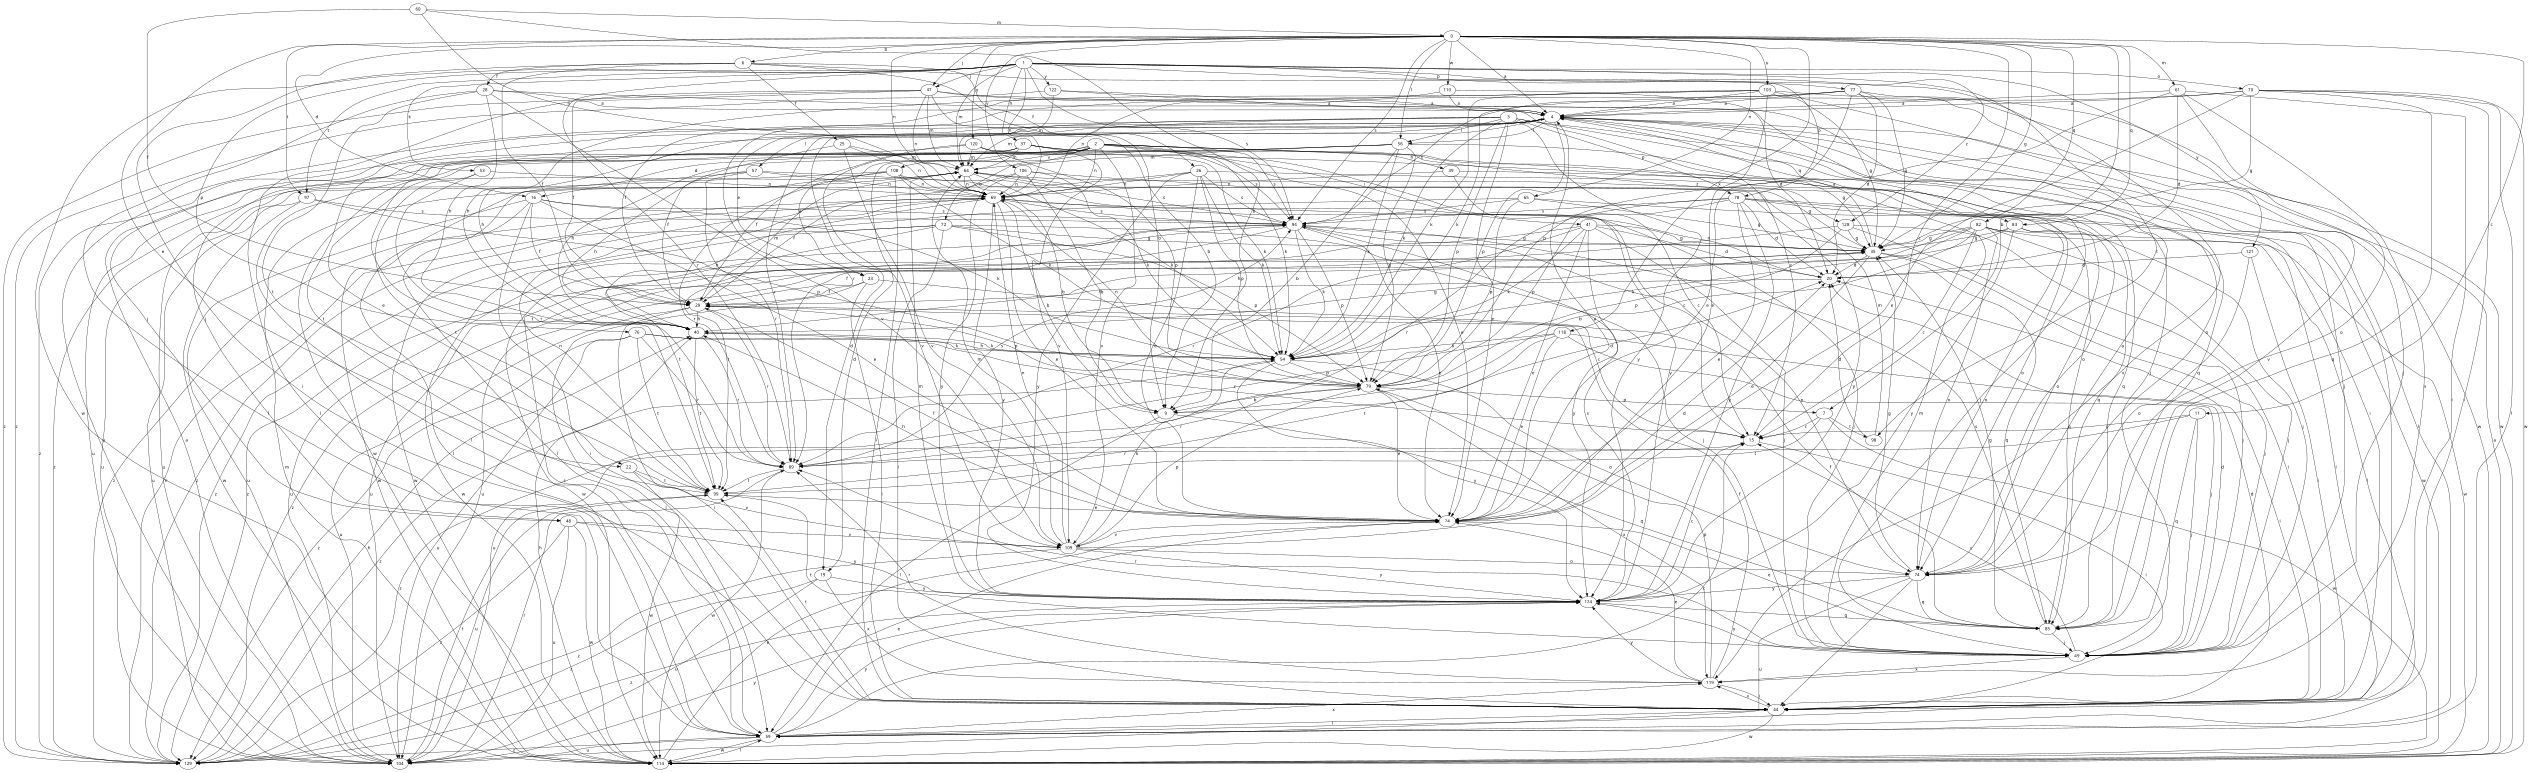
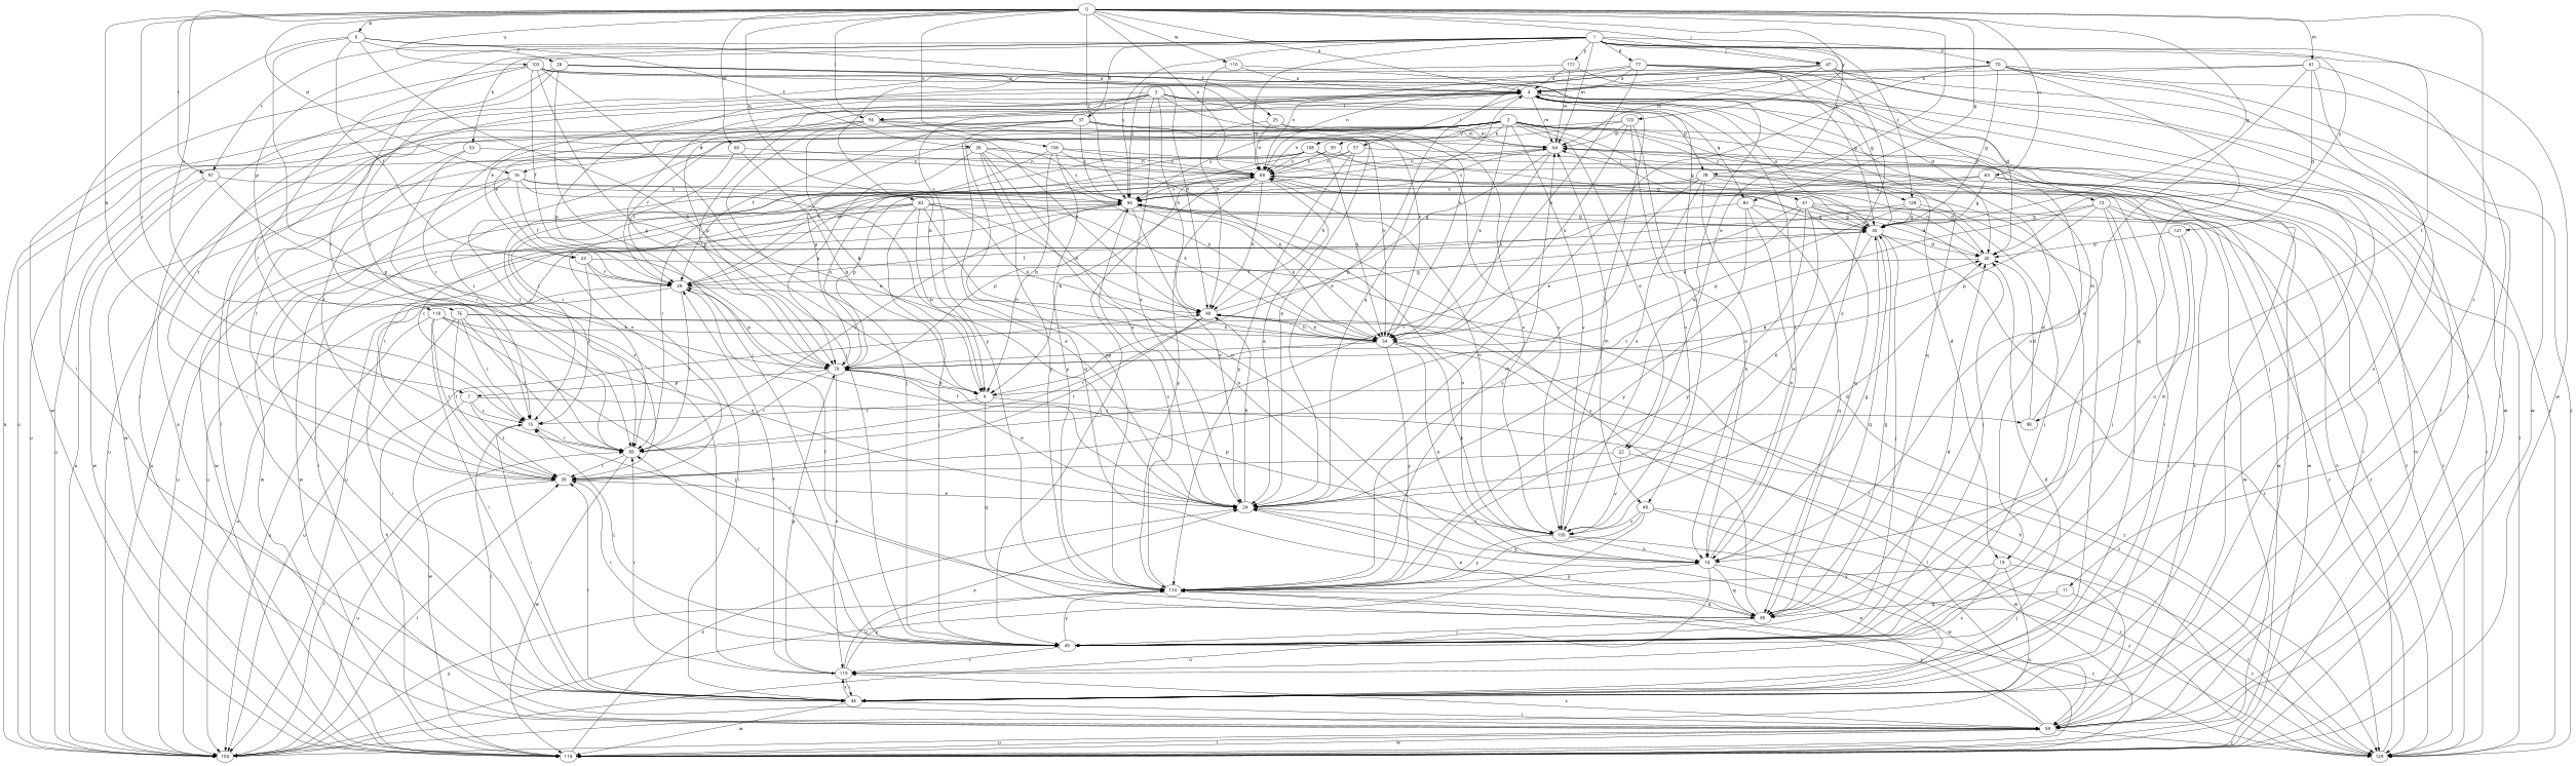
  strict digraph {
    fontname="Noto Sans"
    node [fontname="Noto Sans"]
    edge [fontname="Noto Sans"]
    0
    4
    6
    7
    11
    15
    16
    22
    35
    47
    56
    60
    61
    65
    69
    82
    83
    94
    97
    103
    106
    110
    118
    120
    64
    89
    19
    104
    44
    48
    79
    49
    57
    59
    85
    9
    25
    26
    28
    29
    119
    98
    114
    99
    129
    54
    24
    109
    20
    74
    40
    124
    1
    37
    53
    70
    76
    77
    78
    121
    122
    128
    2
    23
    39
    41
    72
    108
    3
    0 -> 4 [label=a]
    0 -> 6 [label=b]
    0 -> 7 [label=b]
    0 -> 11 [label=c]
    0 -> 15 [label=c]
    0 -> 16 [label=d]
    0 -> 22 [label=e]
    0 -> 35 [label=g]
    0 -> 47 [label=j]
    0 -> 56 [label=l]
-   60 -> 0 [label=m]
+   0 -> 60 [label=m]
    0 -> 61 [label=m]
    0 -> 65 [label=n]
    0 -> 69 [label=n]
    0 -> 82 [label=q]
    0 -> 83 [label=q]
    0 -> 94 [label=s]
    0 -> 97 [label=t]
    0 -> 103 [label=u]
    0 -> 106 [label=v]
    0 -> 110 [label=w]
    0 -> 118 [label=x]
    0 -> 120 [label=y]
    4 -> 56 [label=l]
    4 -> 64 [label=m]
    4 -> 89 [label=r]
    4 -> 19 [label=d]
    4 -> 104 [label=u]
    4 -> 44 [label=i]
    4 -> 48 [label=j]
    4 -> 79 [label=p]
    4 -> 49 [label=j]
    4 -> 57 [label=l]
    4 -> 59 [label=l]
    4 -> 85 [label=q]
    6 -> 44 [label=i]
    6 -> 9 [label=b]
    6 -> 25 [label=f]
    6 -> 26 [label=f]
    6 -> 28 [label=f]
    6 -> 29 [label=f]
    6 -> 119 [label=x]
    7 -> 15 [label=c]
    7 -> 98 [label=t]
    7 -> 114 [label=w]
    7 -> 99 [label=t]
    11 -> 49 [label=j]
    11 -> 85 [label=q]
    11 -> 129 [label=z]
    15 -> 89 [label=r]
    15 -> 44 [label=i]
    16 -> 94 [label=s]
    16 -> 104 [label=u]
    16 -> 44 [label=i]
    16 -> 29 [label=f]
    16 -> 114 [label=w]
    16 -> 54 [label=k]
    16 -> 24 [label=e]
    22 -> 114 [label=w]
    22 -> 99 [label=t]
    22 -> 109 [label=v]
    35 -> 4 [label=a]
    35 -> 49 [label=j]
    35 -> 85 [label=q]
    35 -> 29 [label=f]
    35 -> 129 [label=z]
    35 -> 24 [label=e]
    35 -> 20 [label=d]
    47 -> 4 [label=a]
    47 -> 69 [label=n]
    47 -> 64 [label=m]
    47 -> 59 [label=l]
    47 -> 9 [label=b]
-   47 -> 29 [label=f]
    47 -> 129 [label=z]
    47 -> 74 [label=o]
    56 -> 64 [label=m]
    56 -> 79 [label=p]
    56 -> 49 [label=j]
    56 -> 9 [label=b]
    56 -> 114 [label=w]
    56 -> 54 [label=k]
    56 -> 40 [label=h]
    60 -> 69 [label=n]
    60 -> 9 [label=b]
    60 -> 29 [label=f]
    61 -> 4 [label=a]
    61 -> 44 [label=i]
    61 -> 79 [label=p]
    61 -> 119 [label=x]
    61 -> 20 [label=d]
    61 -> 74 [label=o]
    65 -> 35 [label=g]
    65 -> 94 [label=s]
    65 -> 79 [label=p]
    65 -> 59 [label=l]
    65 -> 129 [label=z]
    69 -> 94 [label=s]
    69 -> 49 [label=j]
    69 -> 9 [label=b]
    69 -> 114 [label=w]
    69 -> 129 [label=z]
    69 -> 24 [label=e]
    69 -> 40 [label=h]
    69 -> 124 [label=y]
    82 -> 15 [label=c]
    82 -> 35 [label=g]
    82 -> 49 [label=j]
    82 -> 59 [label=l]
    82 -> 9 [label=b]
    82 -> 114 [label=w]
    82 -> 54 [label=k]
    82 -> 74 [label=o]
    82 -> 40 [label=h]
    83 -> 35 [label=g]
    83 -> 104 [label=u]
    83 -> 85 [label=q]
    83 -> 74 [label=o]
    83 -> 124 [label=y]
    94 -> 35 [label=g]
    94 -> 104 [label=u]
    94 -> 79 [label=p]
    94 -> 114 [label=w]
    94 -> 99 [label=t]
    94 -> 54 [label=k]
    94 -> 24 [label=e]
    94 -> 74 [label=o]
    97 -> 94 [label=s]
    97 -> 104 [label=u]
    97 -> 79 [label=p]
    97 -> 114 [label=w]
    103 -> 4 [label=a]
    103 -> 35 [label=g]
    103 -> 89 [label=r]
    103 -> 49 [label=j]
    103 -> 29 [label=f]
    103 -> 114 [label=w]
    103 -> 54 [label=k]
    103 -> 24 [label=e]
    106 -> 35 [label=g]
    106 -> 69 [label=n]
    106 -> 9 [label=b]
    106 -> 29 [label=f]
    106 -> 54 [label=k]
    106 -> 124 [label=y]
    110 -> 4 [label=a]
    110 -> 20 [label=d]
    110 -> 40 [label=h]
    118 -> 104 [label=u]
    118 -> 44 [label=i]
    118 -> 49 [label=j]
    118 -> 99 [label=t]
    118 -> 54 [label=k]
    118 -> 24 [label=e]
    120 -> 64 [label=m]
    120 -> 79 [label=p]
    120 -> 99 [label=t]
    120 -> 54 [label=k]
    120 -> 109 [label=v]
    120 -> 74 [label=o]
    64 -> 69 [label=n]
    64 -> 94 [label=s]
    64 -> 9 [label=b]
    64 -> 129 [label=z]
    64 -> 54 [label=k]
    89 -> 94 [label=s]
    89 -> 114 [label=w]
    89 -> 99 [label=t]
    19 -> 104 [label=u]
    19 -> 119 [label=x]
    19 -> 129 [label=z]
    19 -> 124 [label=y]
    104 -> 4 [label=a]
    104 -> 89 [label=r]
    104 -> 99 [label=t]
    104 -> 124 [label=y]
    44 -> 59 [label=l]
    44 -> 119 [label=x]
    44 -> 114 [label=w]
    44 -> 99 [label=t]
    44 -> 20 [label=d]
    48 -> 104 [label=u]
    48 -> 114 [label=w]
    48 -> 129 [label=z]
    48 -> 109 [label=v]
    48 -> 124 [label=y]
    79 -> 7 [label=p]
    79 -> 69 [label=n]
    79 -> 89 [label=r]
    79 -> 9 [label=b]
    79 -> 119 [label=x]
    79 -> 24 [label=e]
    49 -> 15 [label=c]
    49 -> 64 [label=m]
    49 -> 89 [label=r]
    49 -> 119 [label=x]
    49 -> 99 [label=t]
    49 -> 20 [label=d]
    49 -> 124 [label=y]
    57 -> 69 [label=n]
    57 -> 89 [label=r]
    57 -> 59 [label=l]
    57 -> 40 [label=h]
    57 -> 124 [label=y]
    59 -> 15 [label=c]
    59 -> 94 [label=s]
    59 -> 104 [label=u]
    59 -> 119 [label=x]
    59 -> 114 [label=w]
    59 -> 129 [label=z]
    59 -> 24 [label=e]
    59 -> 124 [label=y]
    85 -> 35 [label=g]
    85 -> 94 [label=s]
    85 -> 49 [label=j]
    85 -> 29 [label=f]
    85 -> 24 [label=e]
-   11 -> 15 [label=c]
+   9 -> 15 [label=c]
    9 -> 59 [label=l]
    9 -> 85 [label=q]
    9 -> 20 [label=d]
    25 -> 69 [label=n]
    25 -> 64 [label=m]
    25 -> 29 [label=f]
    25 -> 109 [label=v]
    26 -> 69 [label=n]
    26 -> 94 [label=s]
    26 -> 104 [label=u]
    26 -> 79 [label=p]
    26 -> 54 [label=k]
    26 -> 24 [label=e]
    26 -> 74 [label=o]
    26 -> 124 [label=y]
    28 -> 4 [label=a]
    28 -> 49 [label=j]
    28 -> 59 [label=l]
    28 -> 99 [label=t]
    28 -> 109 [label=v]
    28 -> 40 [label=h]
    29 -> 64 [label=m]
    29 -> 89 [label=r]
    29 -> 104 [label=u]
    29 -> 44 [label=i]
    29 -> 79 [label=p]
    29 -> 40 [label=h]
    119 -> 89 [label=r]
    119 -> 44 [label=i]
    119 -> 79 [label=p]
    119 -> 29 [label=f]
    119 -> 24 [label=e]
    119 -> 124 [label=y]
    98 -> 64 [label=m]
    98 -> 20 [label=d]
    114 -> 4 [label=a]
    114 -> 64 [label=m]
    114 -> 59 [label=l]
    114 -> 24 [label=e]
    114 -> 40 [label=h]
    99 -> 69 [label=n]
    99 -> 104 [label=u]
    99 -> 24 [label=e]
    129 -> 69 [label=n]
    129 -> 40 [label=h]
    54 -> 79 [label=p]
    54 -> 129 [label=z]
    54 -> 74 [label=o]
    54 -> 40 [label=h]
    54 -> 124 [label=y]
    24 -> 4 [label=a]
    24 -> 29 [label=f]
    24 -> 109 [label=v]
    24 -> 40 [label=h]
    109 -> 69 [label=n]
    109 -> 64 [label=m]
    109 -> 79 [label=p]
    109 -> 129 [label=z]
    109 -> 54 [label=k]
    109 -> 20 [label=d]
    109 -> 74 [label=o]
    109 -> 124 [label=y]
    20 -> 69 [label=n]
    20 -> 29 [label=f]
    74 -> 4 [label=a]
    74 -> 35 [label=g]
    74 -> 104 [label=u]
    74 -> 44 [label=i]
    74 -> 85 [label=q]
    74 -> 124 [label=y]
    40 -> 35 [label=g]
    40 -> 89 [label=r]
    40 -> 99 [label=t]
    40 -> 54 [label=k]
    124 -> 15 [label=c]
    124 -> 94 [label=s]
    124 -> 64 [label=m]
    124 -> 85 [label=q]
    124 -> 129 [label=z]
    1 -> 47 [label=j]
    1 -> 69 [label=n]
    1 -> 94 [label=s]
    1 -> 97 [label=t]
    1 -> 64 [label=m]
    1 -> 89 [label=r]
    1 -> 98 [label=t]
    1 -> 114 [label=w]
    1 -> 37 [label=h]
    1 -> 53 [label=k]
    1 -> 70 [label=o]
    1 -> 76 [label=p]
    1 -> 77 [label=p]
    1 -> 78 [label=p]
    1 -> 121 [label=y]
    1 -> 122 [label=y]
    1 -> 128 [label=z]
    37 -> 94 [label=s]
    37 -> 64 [label=m]
    37 -> 59 [label=l]
    37 -> 85 [label=q]
    37 -> 29 [label=f]
    37 -> 99 [label=t]
    37 -> 24 [label=e]
    37 -> 109 [label=v]
    53 -> 69 [label=n]
    53 -> 89 [label=r]
    53 -> 99 [label=t]
    70 -> 4 [label=a]
    70 -> 35 [label=g]
    70 -> 94 [label=s]
    70 -> 44 [label=i]
    70 -> 59 [label=l]
    70 -> 85 [label=q]
    70 -> 114 [label=w]
    70 -> 24 [label=e]
    76 -> 15 [label=c]
    76 -> 89 [label=r]
    76 -> 104 [label=u]
    76 -> 99 [label=t]
    76 -> 129 [label=z]
    76 -> 54 [label=k]
    77 -> 4 [label=a]
    77 -> 35 [label=g]
    77 -> 69 [label=n]
    77 -> 85 [label=v]
    77 -> 114 [label=w]
    77 -> 54 [label=k]
    77 -> 24 [label=e]
    77 -> 20 [label=d]
    78 -> 94 [label=s]
    78 -> 89 [label=r]
-   78 -> 79 [label=p]
    78 -> 49 [label=j]
    78 -> 114 [label=w]
    78 -> 24 [label=e]
    78 -> 20 [label=d]
    78 -> 74 [label=o]
    78 -> 124 [label=y]
    121 -> 44 [label=i]
    121 -> 20 [label=d]
    121 -> 74 [label=o]
    122 -> 4 [label=a]
    122 -> 15 [label=c]
    122 -> 64 [label=m]
    122 -> 129 [label=z]
    128 -> 35 [label=g]
    128 -> 104 [label=u]
    128 -> 44 [label=i]
    128 -> 79 [label=p]
    128 -> 49 [label=j]
    2 -> 16 [label=d]
    2 -> 22 [label=e]
    2 -> 35 [label=g]
    2 -> 69 [label=n]
    2 -> 94 [label=s]
    2 -> 19 [label=d]
    2 -> 104 [label=u]
    2 -> 129 [label=z]
    2 -> 54 [label=k]
    2 -> 109 [label=v]
    2 -> 124 [label=y]
    2 -> 128 [label=z]
    2 -> 23 [label=e]
    2 -> 39 [label=h]
    2 -> 41 [label=i]
    2 -> 72 [label=o]
    2 -> 108 [label=v]
    23 -> 15 [label=c]
    23 -> 44 [label=i]
    23 -> 59 [label=l]
    23 -> 29 [label=f]
    39 -> 15 [label=c]
    39 -> 69 [label=n]
    39 -> 85 [label=q]
    41 -> 35 [label=g]
    41 -> 89 [label=r]
    41 -> 49 [label=j]
    41 -> 129 [label=z]
    41 -> 54 [label=k]
    41 -> 24 [label=e]
    41 -> 20 [label=d]
    41 -> 124 [label=y]
    72 -> 35 [label=g]
    72 -> 44 [label=i]
    72 -> 79 [label=p]
    72 -> 49 [label=j]
    72 -> 114 [label=w]
    72 -> 99 [label=t]
    72 -> 129 [label=z]
    108 -> 15 [label=c]
    108 -> 69 [label=n]
    108 -> 89 [label=r]
    108 -> 104 [label=u]
    108 -> 44 [label=i]
    108 -> 59 [label=l]
    108 -> 54 [label=k]
    3 -> 56 [label=l]
    3 -> 83 [label=q]
    3 -> 44 [label=i]
    3 -> 48 [label=j]
    3 -> 79 [label=p]
    3 -> 54 [label=k]
    3 -> 24 [label=e]
    3 -> 40 [label=h]
    3 -> 124 [label=y]
    3 -> 78 [label=p]
    3 -> 23 [label=e]
  }
